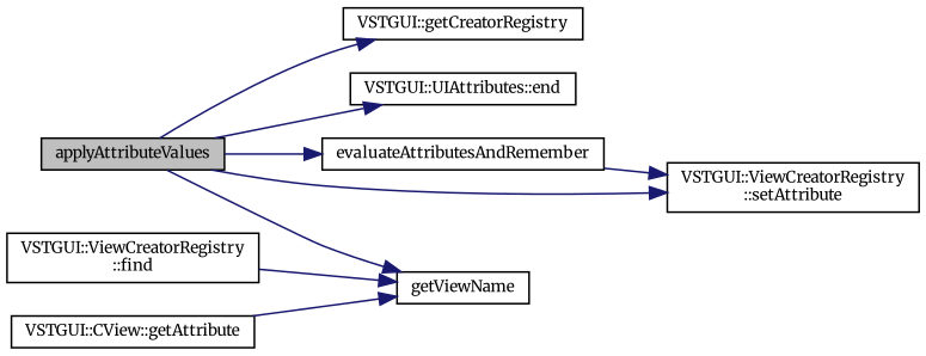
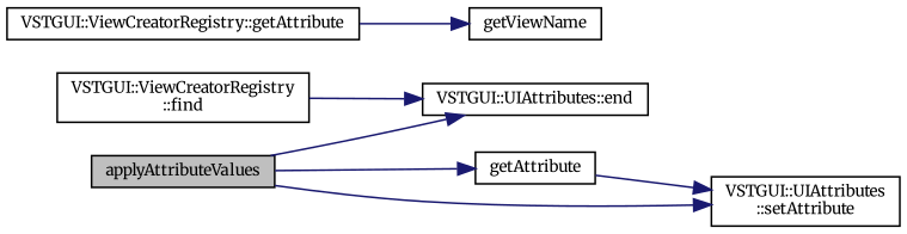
  digraph {
    fontname=Merriweather
    rankdir=LR
    node [color=black fontname=Merriweather fontsize=9 shape=record]
    edge [color=midnightblue fontname=Merriweather fontsize=9 labelfontname=Arial labelfontsize=9 style=solid]
    n1 [fillcolor=grey75 fontcolor=black height=0.2 label=applyAttributeValues style=filled width=0.4]
-   n2 [height=0.2 label="VSTGUI::getCreatorRegistry" width=0.4]
    n3 [height=0.2 label="VSTGUI::UIAttributes::end" width=0.4]
    n4 [height=0.2 label=getViewName width=0.4]
-   n5 [height=0.2 label=evaluateAttributesAndRemember width=0.4]
-   n6 [height=0.2 label="VSTGUI::ViewCreatorRegistry\l::setAttribute" width=0.4]
+   n5 [height=0.2 label=getAttribute width=0.4]
+   n6 [height=0.2 label="VSTGUI::UIAttributes\l::setAttribute" width=0.4]
    n7 [height=0.2 label="VSTGUI::ViewCreatorRegistry\l::find" width=0.4]
-   n8 [height=0.2 label="VSTGUI::CView::getAttribute" width=0.4]
-   n1 -> n2
+   n8 [height=0.2 label="VSTGUI::ViewCreatorRegistry::getAttribute" width=0.4]
    n1 -> n3
-   n1 -> n4
    n1 -> n5
    n1 -> n6
    n5 -> n6
-   n7 -> n4
+   n7 -> n3
    n8 -> n4
  }
